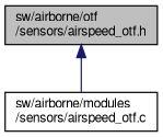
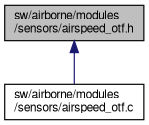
  digraph {
    node [color=black fontname=FreeSans fontsize=10 shape=record style=filled]
-   n1 [fillcolor=grey75 fontcolor=black height=0.2 label="sw/airborne/otf\l/sensors/airspeed_otf.h" width=0.4]
+   n1 [fillcolor=grey75 fontcolor=black height=0.2 label="sw/airborne/modules\l/sensors/airspeed_otf.h" width=0.4]
    n2 [fillcolor=white height=0.2 label="sw/airborne/modules\l/sensors/airspeed_otf.c" width=0.4]
    n1 -> n2 [color=midnightblue dir=back fontname=FreeSans fontsize=10 labelfontname=FreeSans labelfontsize=10 style=solid]
  }
